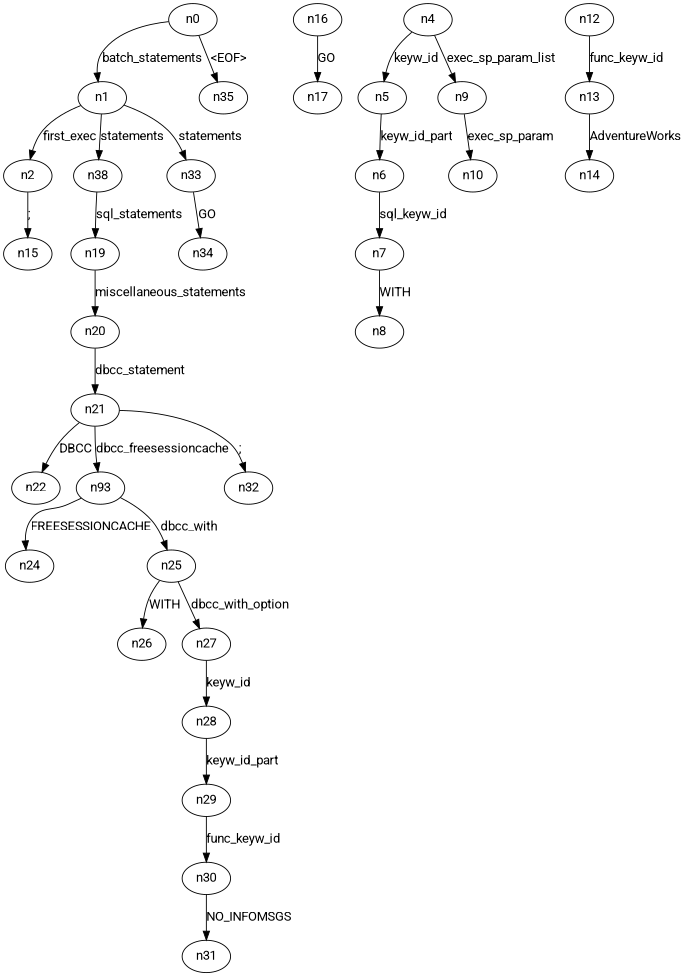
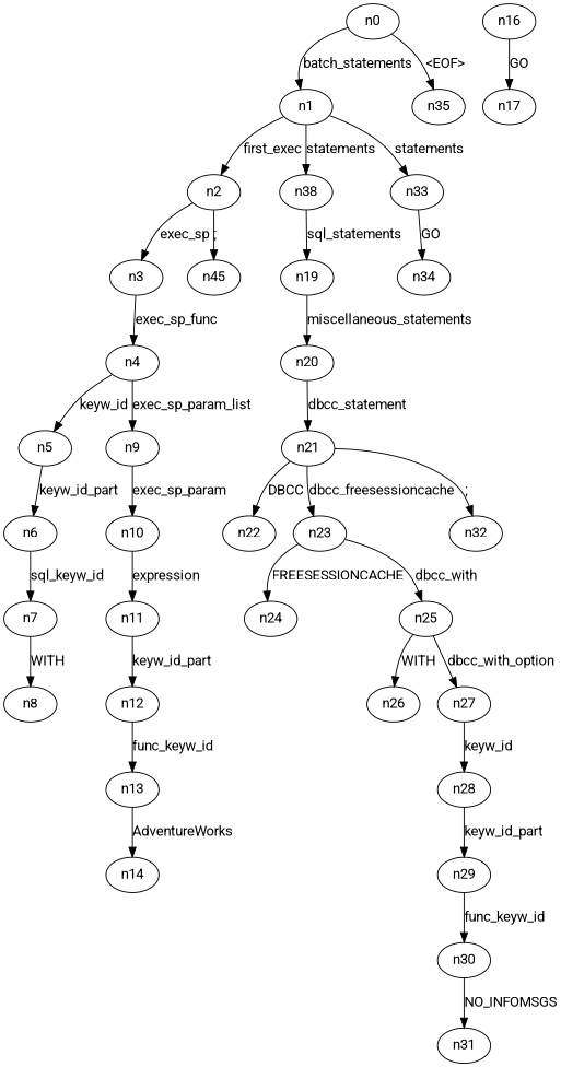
  digraph {
    fontname=Roboto
    node [fontname=Roboto]
    edge [fontname=Roboto]
    n0
    n1
    n35
    n2
    n18 [label=n38]
    n33
-   n15
+   n3
+   n15 [label=n45]
    n16
    n17
    n19
    n34
    n4
    n5
    n9
    n6
    n10
    n7
    n8
+   n11
    n12
    n13
    n14
    n20
    n21
    n22
-   n23 [label=n93]
+   n23
    n32
    n24
    n25
    n26
    n27
    n28
    n29
    n30
    n31
    n0 -> n1 [label=batch_statements]
    n0 -> n35 [label="<EOF>"]
    n1 -> n2 [label=first_exec]
    n1 -> n18 [label=statements]
    n1 -> n33 [label=statements]
+   n2 -> n3 [label=exec_sp]
    n2 -> n15 [label=";"]
    n18 -> n19 [label=sql_statements]
    n33 -> n34 [label=GO]
+   n3 -> n4 [label=exec_sp_func]
    n16 -> n17 [label=GO]
    n19 -> n20 [label=miscellaneous_statements]
    n4 -> n5 [label=keyw_id]
    n4 -> n9 [label=exec_sp_param_list]
    n5 -> n6 [label=keyw_id_part]
    n9 -> n10 [label=exec_sp_param]
    n6 -> n7 [label=sql_keyw_id]
+   n10 -> n11 [label=expression]
    n7 -> n8 [label=WITH]
+   n11 -> n12 [label=keyw_id_part]
    n12 -> n13 [label=func_keyw_id]
    n13 -> n14 [label=AdventureWorks]
    n20 -> n21 [label=dbcc_statement]
    n21 -> n22 [label=DBCC]
    n21 -> n23 [label=dbcc_freesessioncache]
    n21 -> n32 [label=";"]
    n23 -> n24 [label=FREESESSIONCACHE]
    n23 -> n25 [label=dbcc_with]
    n25 -> n26 [label=WITH]
    n25 -> n27 [label=dbcc_with_option]
    n27 -> n28 [label=keyw_id]
    n28 -> n29 [label=keyw_id_part]
    n29 -> n30 [label=func_keyw_id]
    n30 -> n31 [label=NO_INFOMSGS]
  }
